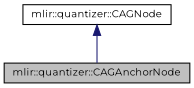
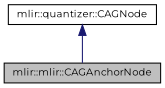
  digraph {
    fontname=Montserrat
    node [color=black fontname=Montserrat fontsize=10 shape=record]
-   n1 [fillcolor=grey75 fontcolor=black height=0.2 label="mlir::quantizer::CAGAnchorNode" style=filled width=0.4]
+   n1 [fillcolor=grey75 fontcolor=black height=0.2 label="mlir::mlir::CAGAnchorNode" style=filled width=0.4]
    n2 [height=0.2 label="mlir::quantizer::CAGNode" width=0.4]
    n2 -> n1 [color=midnightblue dir=back fontname=Montserrat fontsize=10 labelfontname=Helvetica labelfontsize=10 style=solid]
  }
